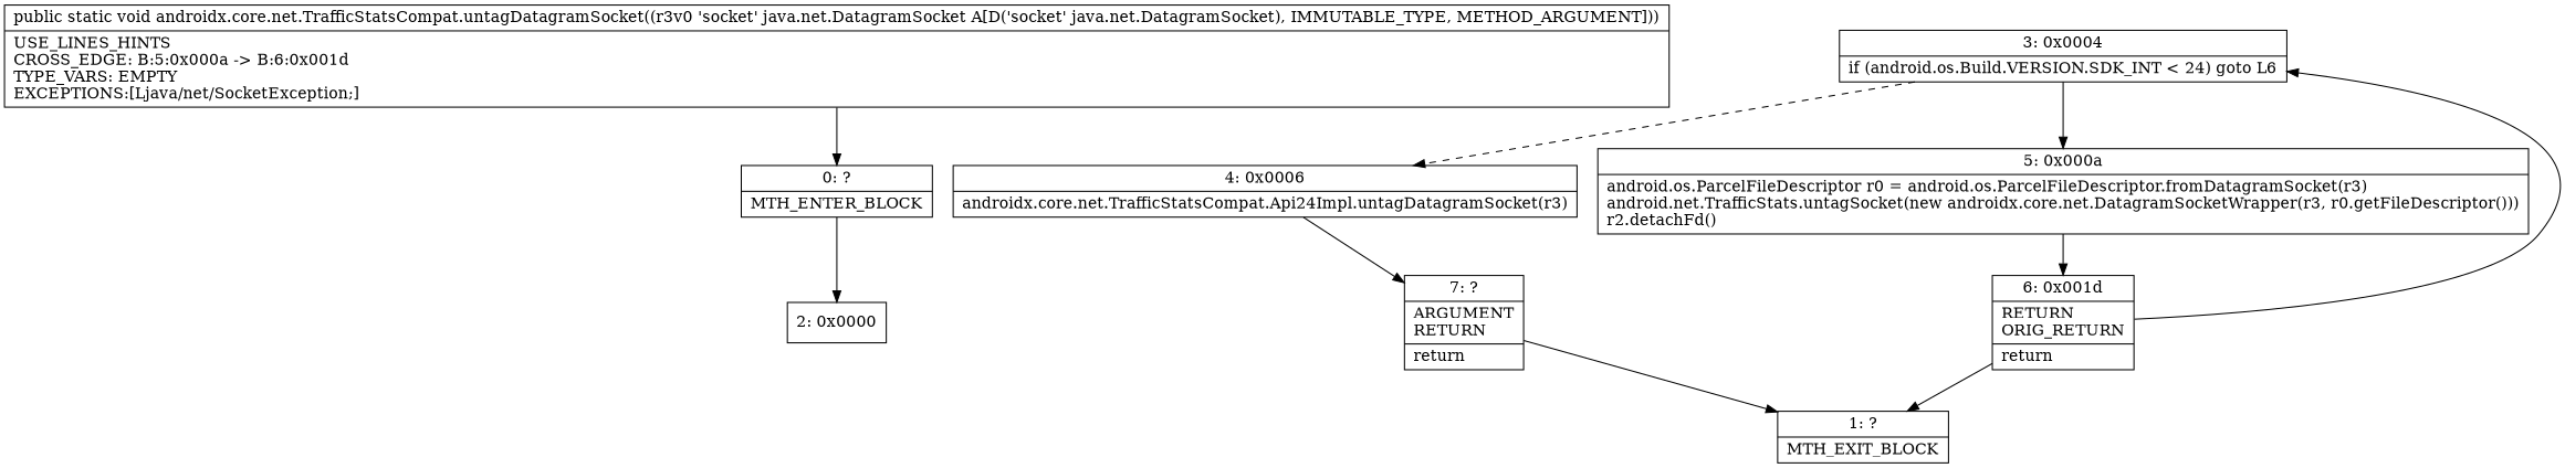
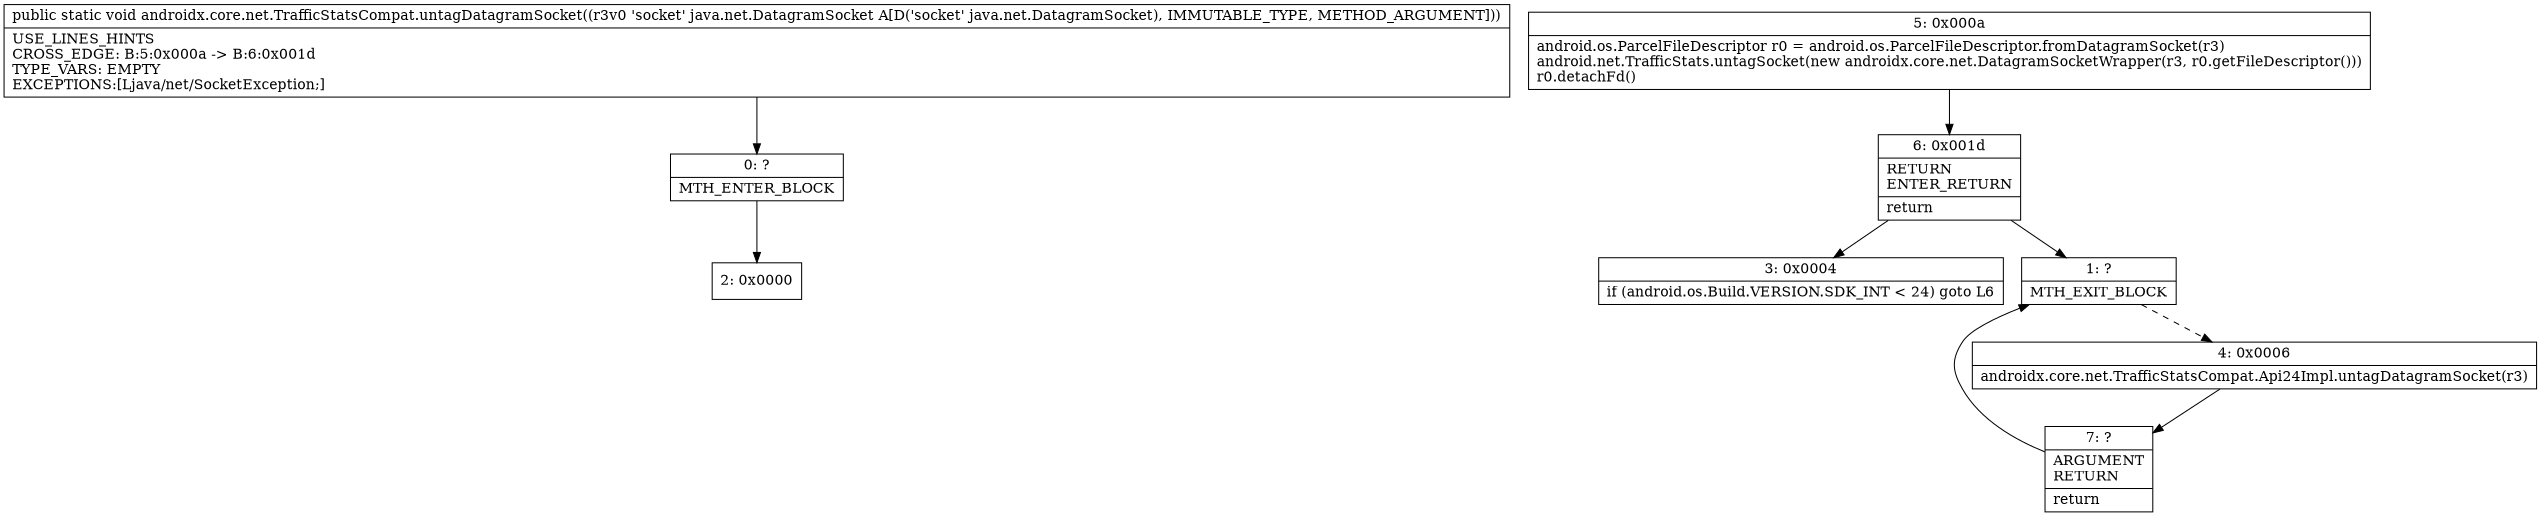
  digraph {
    node [shape=record]
    n1 [label="{0\:\ ?|MTH_ENTER_BLOCK\l}"]
    n2 [label="{2\:\ 0x0000}"]
    n3 [label="{3\:\ 0x0004|if (android.os.Build.VERSION.SDK_INT \< 24) goto L6\l}"]
    n4 [label="{4\:\ 0x0006|androidx.core.net.TrafficStatsCompat.Api24Impl.untagDatagramSocket(r3)\l}"]
-   n5 [label="{5\:\ 0x000a|android.os.ParcelFileDescriptor r0 = android.os.ParcelFileDescriptor.fromDatagramSocket(r3)\landroid.net.TrafficStats.untagSocket(new androidx.core.net.DatagramSocketWrapper(r3, r0.getFileDescriptor()))\lr2.detachFd()\l}"]
+   n5 [label="{5\:\ 0x000a|android.os.ParcelFileDescriptor r0 = android.os.ParcelFileDescriptor.fromDatagramSocket(r3)\landroid.net.TrafficStats.untagSocket(new androidx.core.net.DatagramSocketWrapper(r3, r0.getFileDescriptor()))\lr0.detachFd()\l}"]
    n6 [label="{7\:\ ?|ARGUMENT\lRETURN\l|return\l}"]
-   n7 [label="{6\:\ 0x001d|RETURN\lORIG_RETURN\l|return\l}"]
+   n7 [label="{6\:\ 0x001d|RETURN\lENTER_RETURN\l|return\l}"]
    n8 [label="{1\:\ ?|MTH_EXIT_BLOCK\l}"]
    n9 [label="{public static void androidx.core.net.TrafficStatsCompat.untagDatagramSocket((r3v0 'socket' java.net.DatagramSocket A[D('socket' java.net.DatagramSocket), IMMUTABLE_TYPE, METHOD_ARGUMENT]))  | USE_LINES_HINTS\lCROSS_EDGE: B:5:0x000a \-\> B:6:0x001d\lTYPE_VARS: EMPTY\lEXCEPTIONS:[Ljava\/net\/SocketException;]\l}"]
    n1 -> n2
-   n3 -> n4 [style=dashed]
-   n3 -> n5
+   n8 -> n4 [style=dashed]
    n4 -> n6
    n5 -> n7
    n6 -> n8
    n7 -> n3
    n7 -> n8
    n9 -> n1
  }
